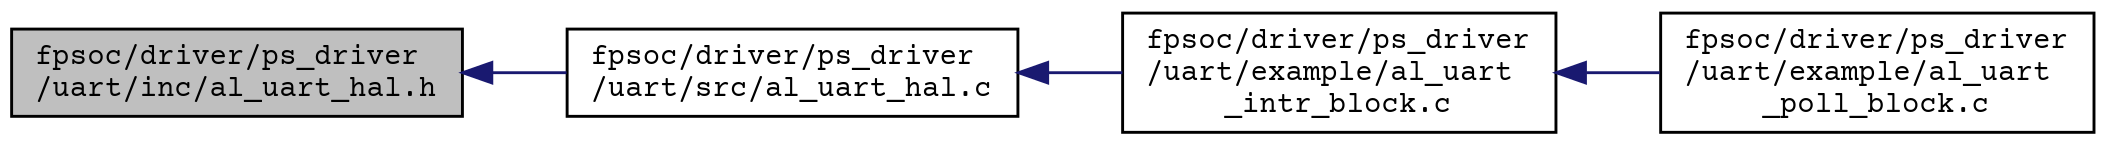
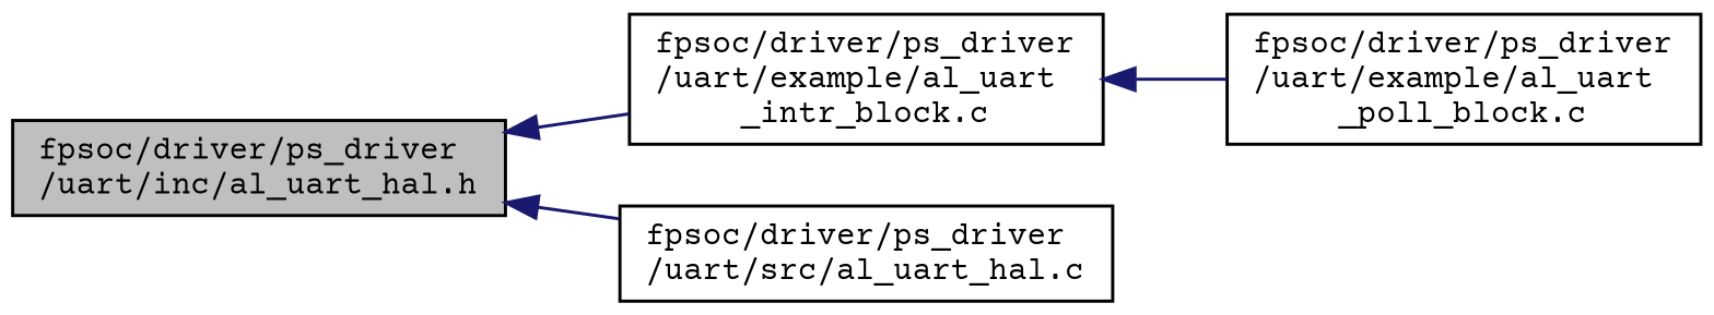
  digraph {
    fontname="Courier Prime"
    rankdir=LR
    node [color=black fillcolor=white fontname="Courier Prime" fontsize=10 shape=record style=filled]
    edge [color=midnightblue dir=back fontname="Courier Prime" fontsize=10 labelfontname=Helvetica labelfontsize=10 style=solid]
    n1 [fillcolor=grey75 fontcolor=black height=0.2 label="fpsoc/driver/ps_driver\l/uart/inc/al_uart_hal.h" width=0.4]
    n2 [height=0.2 label="fpsoc/driver/ps_driver\l/uart/example/al_uart\l_intr_block.c" width=0.4]
    n3 [height=0.2 label="fpsoc/driver/ps_driver\l/uart/src/al_uart_hal.c" width=0.4]
    n4 [height=0.2 label="fpsoc/driver/ps_driver\l/uart/example/al_uart\l_poll_block.c" width=0.4]
-   n3 -> n2
+   n1 -> n2
    n1 -> n3
    n2 -> n4
  }
